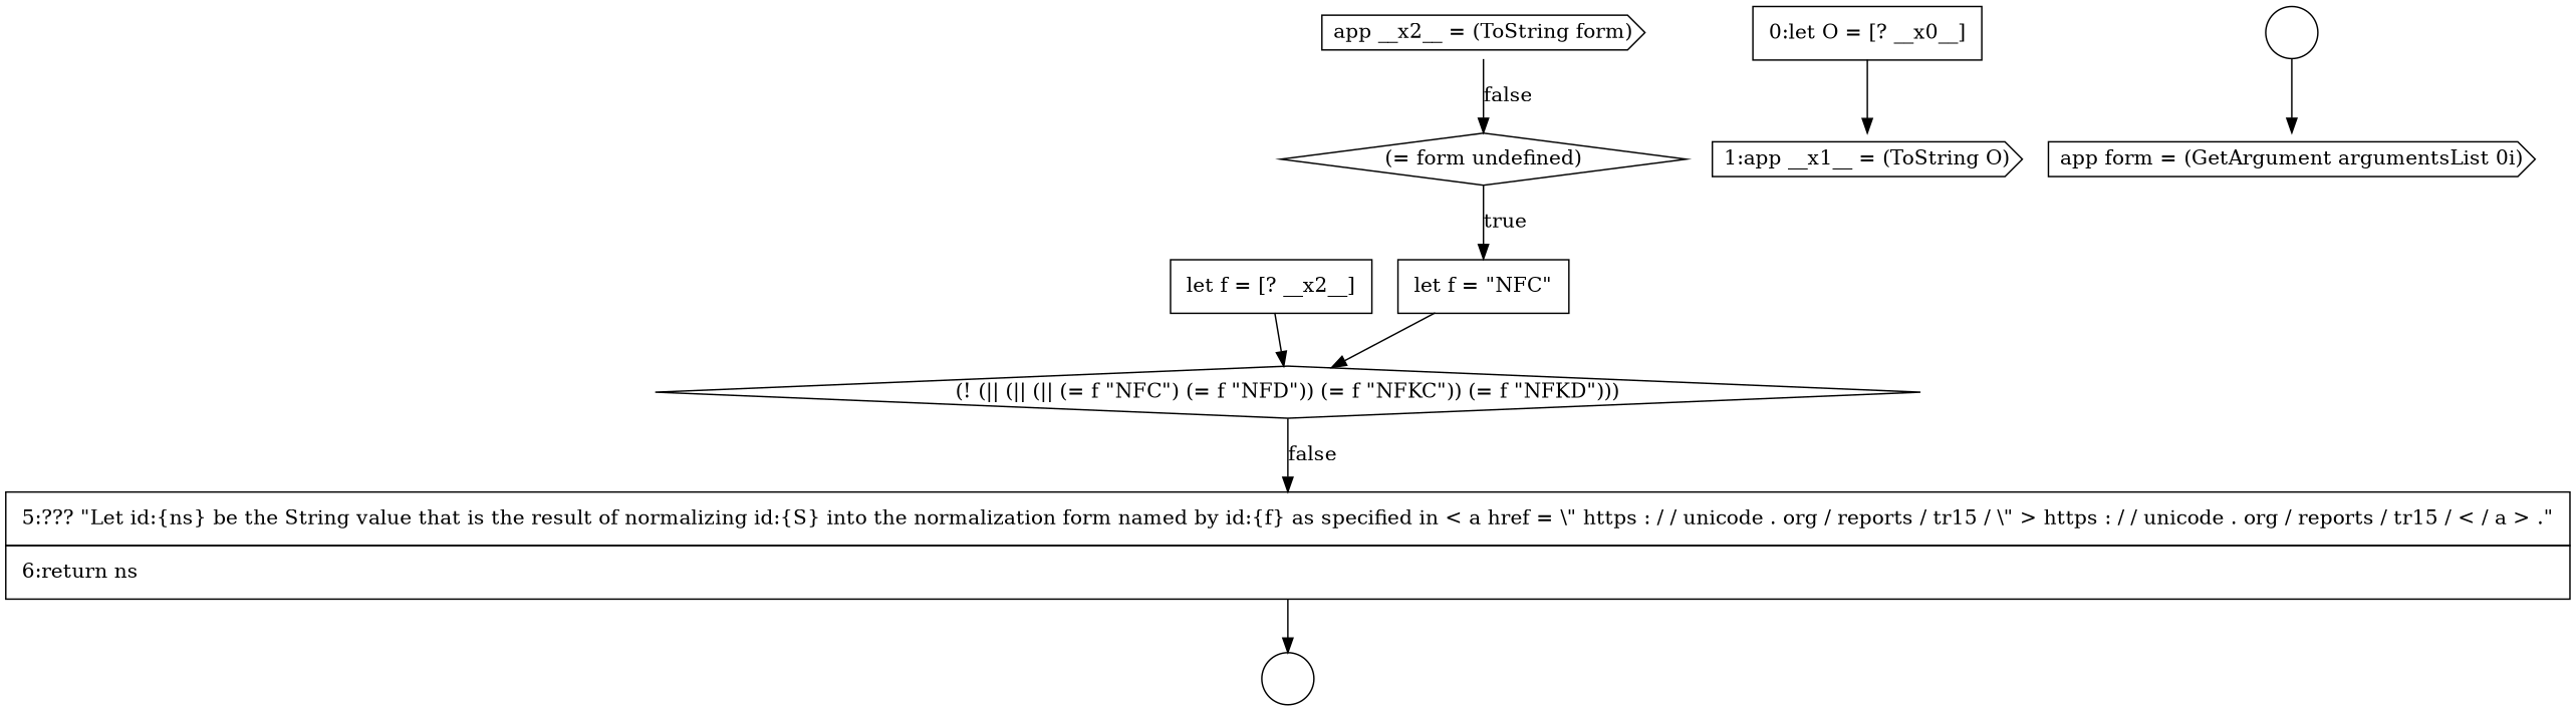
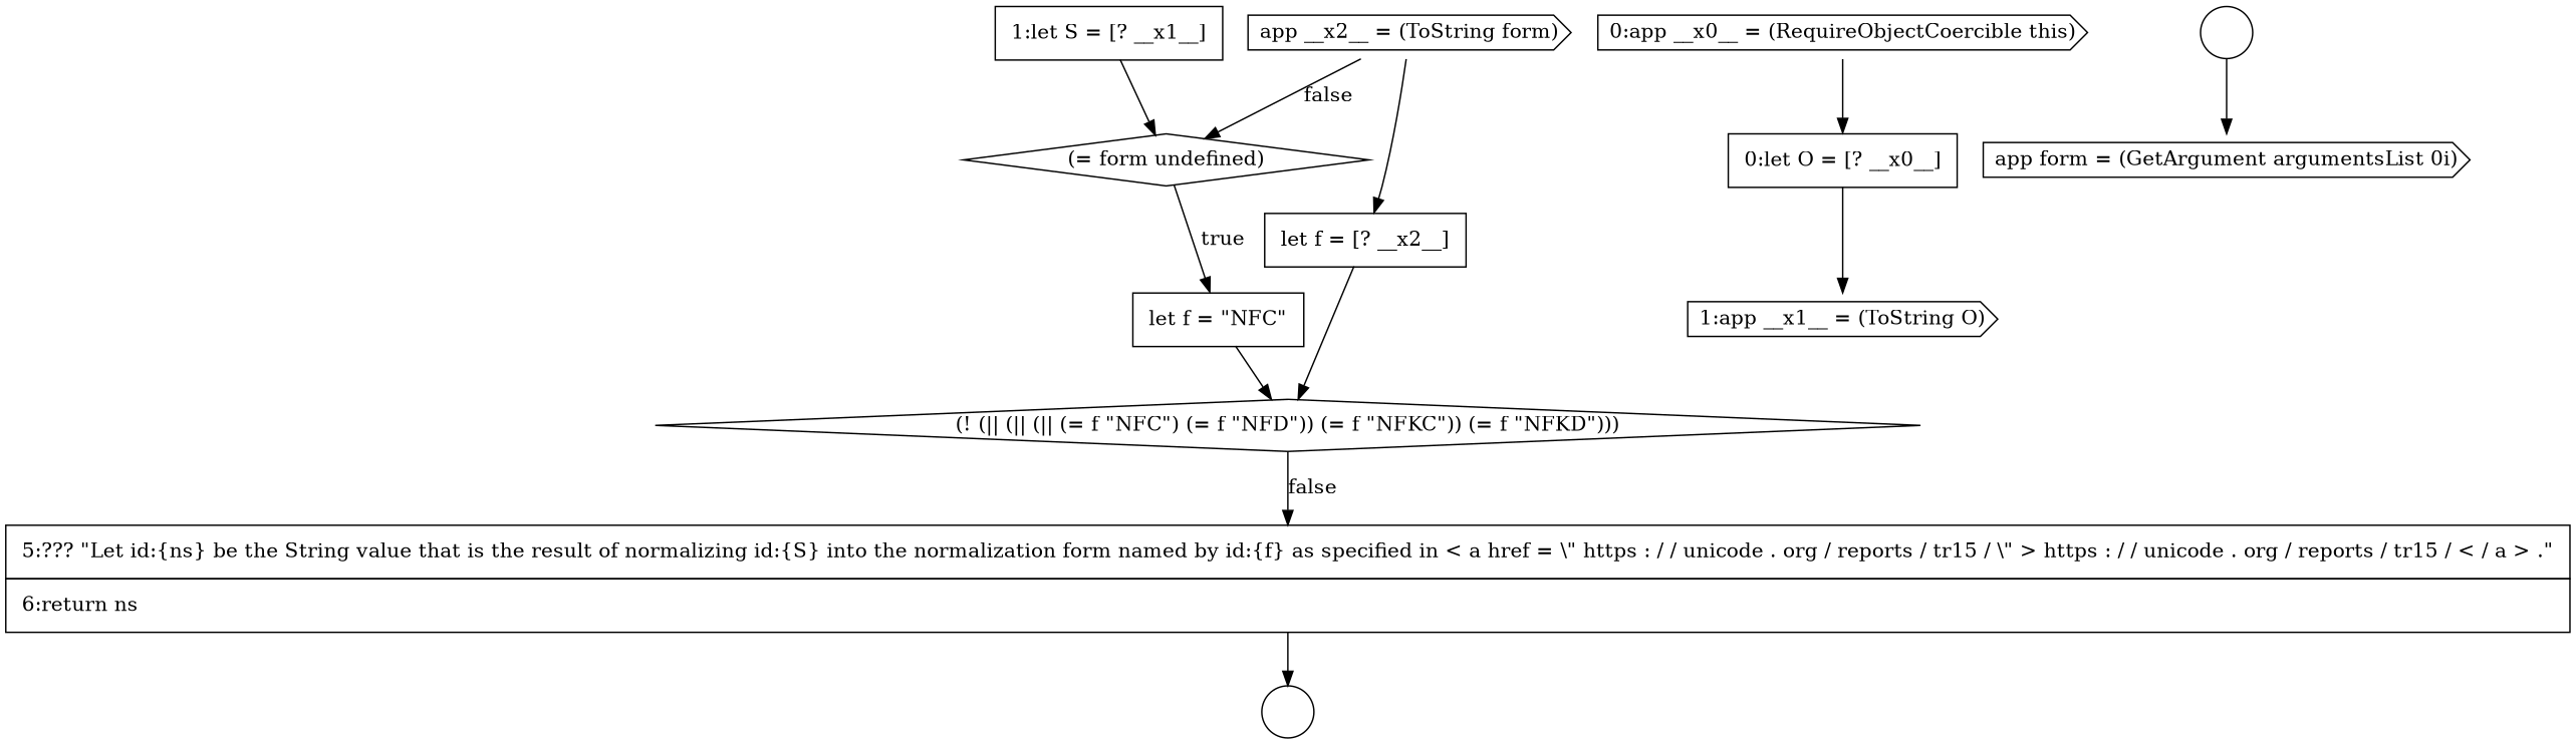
  digraph {
    node [color=black fillcolor=white shape=none style=filled]
    edge [color=black]
+   n1 [label=<<font color="black">     <table border="0" cellborder="1" cellspacing="0" cellpadding="10">       <tr><td align="left">1:let S = [? __x1__]</td></tr>     </table>   </font>> margin=0]
    n2 [label=<<font color="black">(= form undefined)</font>> shape=diamond]
    n3 [label=<<font color="black">     <table border="0" cellborder="1" cellspacing="0" cellpadding="10">       <tr><td align="left">let f = &quot;NFC&quot;</td></tr>     </table>   </font>> margin=0]
    n4 [label=<<font color="black">     <table border="0" cellborder="1" cellspacing="0" cellpadding="10">       <tr><td align="left">let f = [? __x2__]</td></tr>     </table>   </font>> margin=0]
    n5 [label=<<font color="black">(! (|| (|| (|| (= f &quot;NFC&quot;) (= f &quot;NFD&quot;)) (= f &quot;NFKC&quot;)) (= f &quot;NFKD&quot;)))</font>> shape=diamond]
    n6 [label=<<font color="black">     <table border="0" cellborder="1" cellspacing="0" cellpadding="10">       <tr><td align="left">5:??? &quot;Let id:{ns} be the String value that is the result of normalizing id:{S} into the normalization form named by id:{f} as specified in &lt; a href = \&quot; https : / / unicode . org / reports / tr15 / \&quot; &gt; https : / / unicode . org / reports / tr15 / &lt; / a &gt; .&quot;</td></tr>       <tr><td align="left">6:return ns</td></tr>     </table>   </font>> margin=0]
    n7 [label=" " shape=circle]
+   n8 [label=<<font color="black">0:app __x0__ = (RequireObjectCoercible this)</font>> shape=cds]
    n9 [label=<<font color="black">     <table border="0" cellborder="1" cellspacing="0" cellpadding="10">       <tr><td align="left">0:let O = [? __x0__]</td></tr>     </table>   </font>> margin=0]
    n10 [label=<<font color="black">1:app __x1__ = (ToString O)</font>> shape=cds]
    n11 [label=<<font color="black">app __x2__ = (ToString form)</font>> shape=cds]
    n12 [label=" " shape=circle]
    n13 [label=<<font color="black">app form = (GetArgument argumentsList 0i)</font>> shape=cds]
+   n1 -> n2
    n2 -> n3 [label=<<font color="black">true</font>>]
    n3 -> n5
    n4 -> n5
    n5 -> n6 [label=<<font color="black">false</font>>]
    n6 -> n7
+   n8 -> n9
    n9 -> n10
    n11 -> n2 [label=<<font color="black">false</font>>]
+   n11 -> n4
    n12 -> n13
  }
